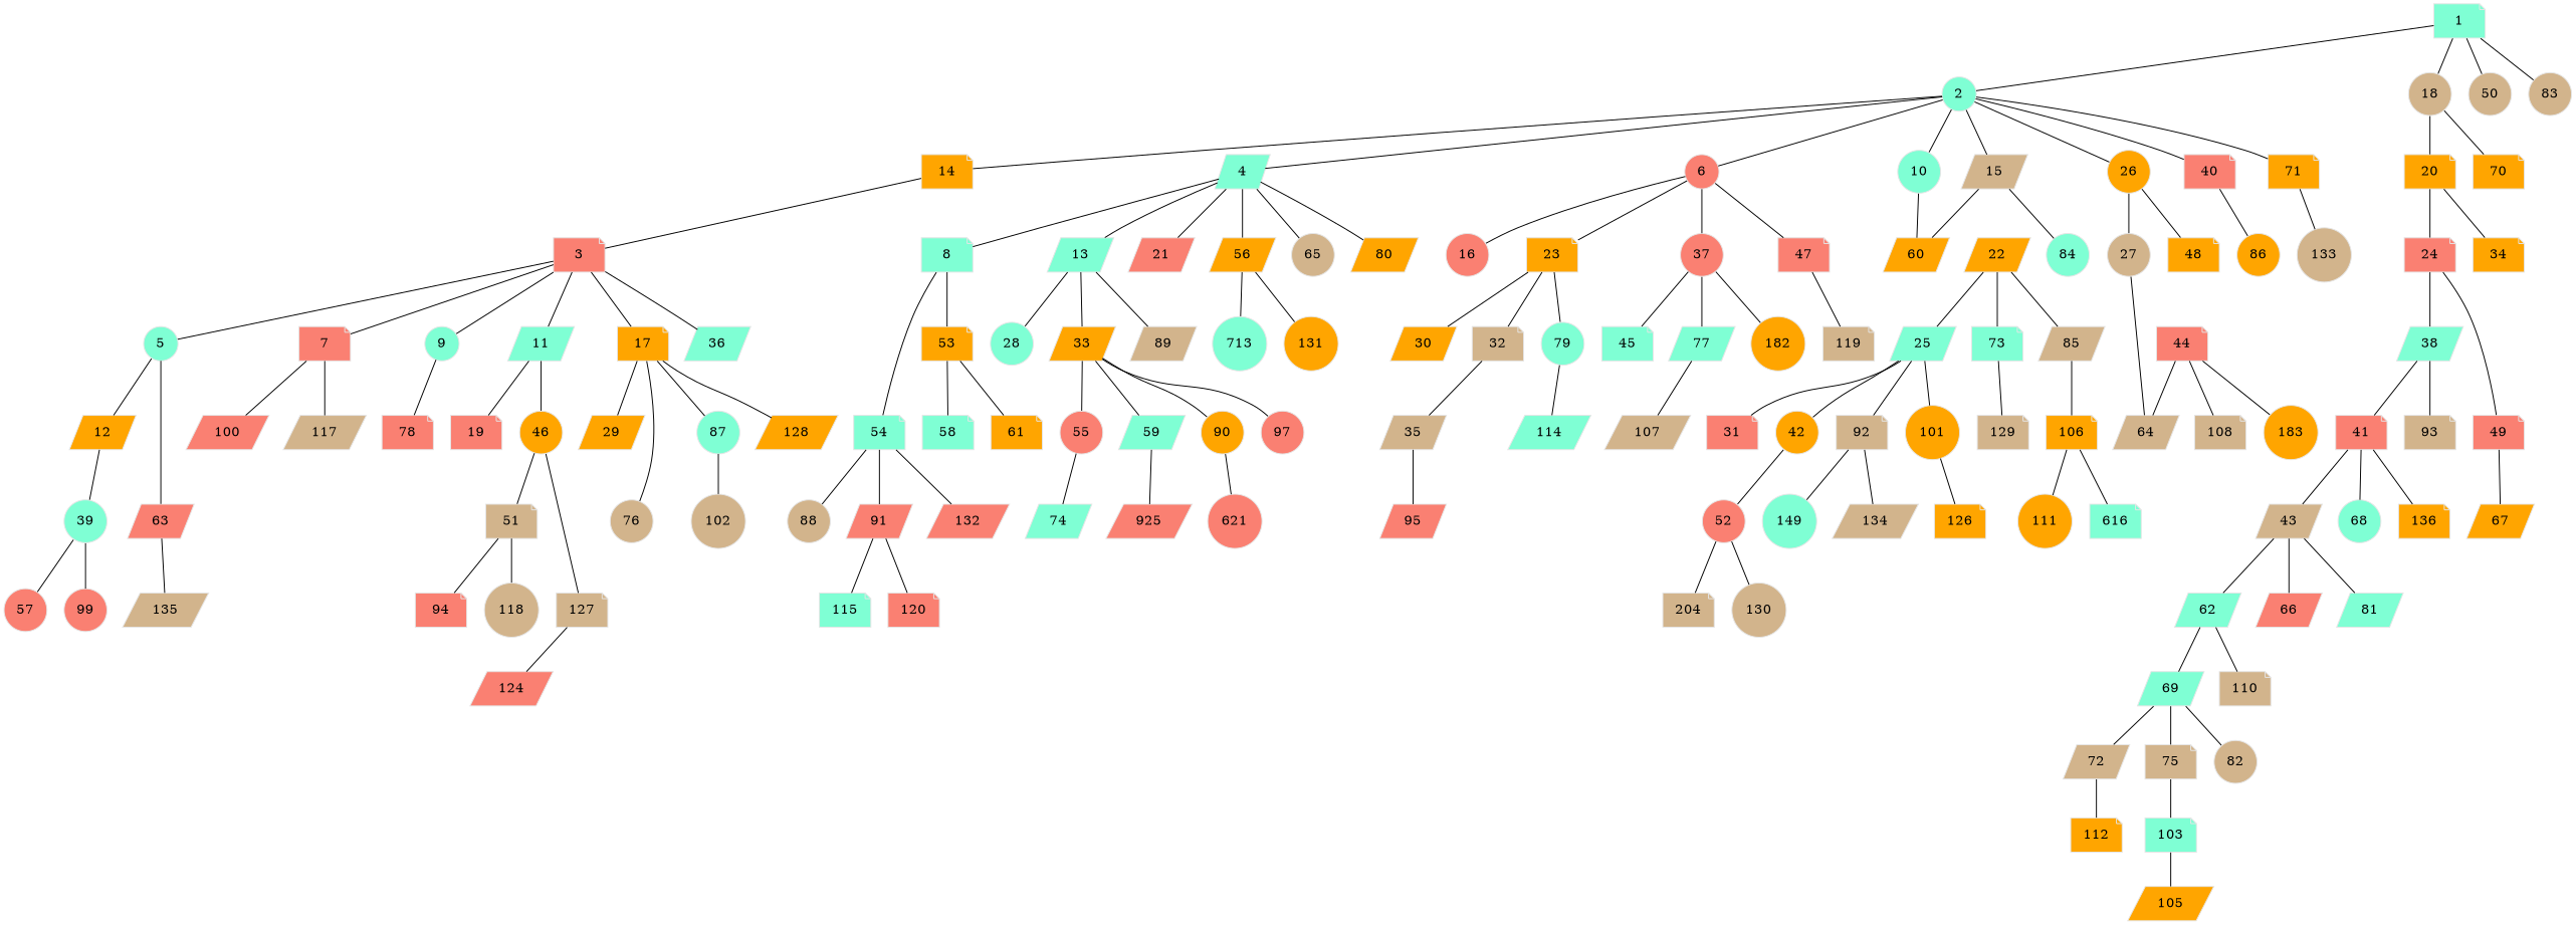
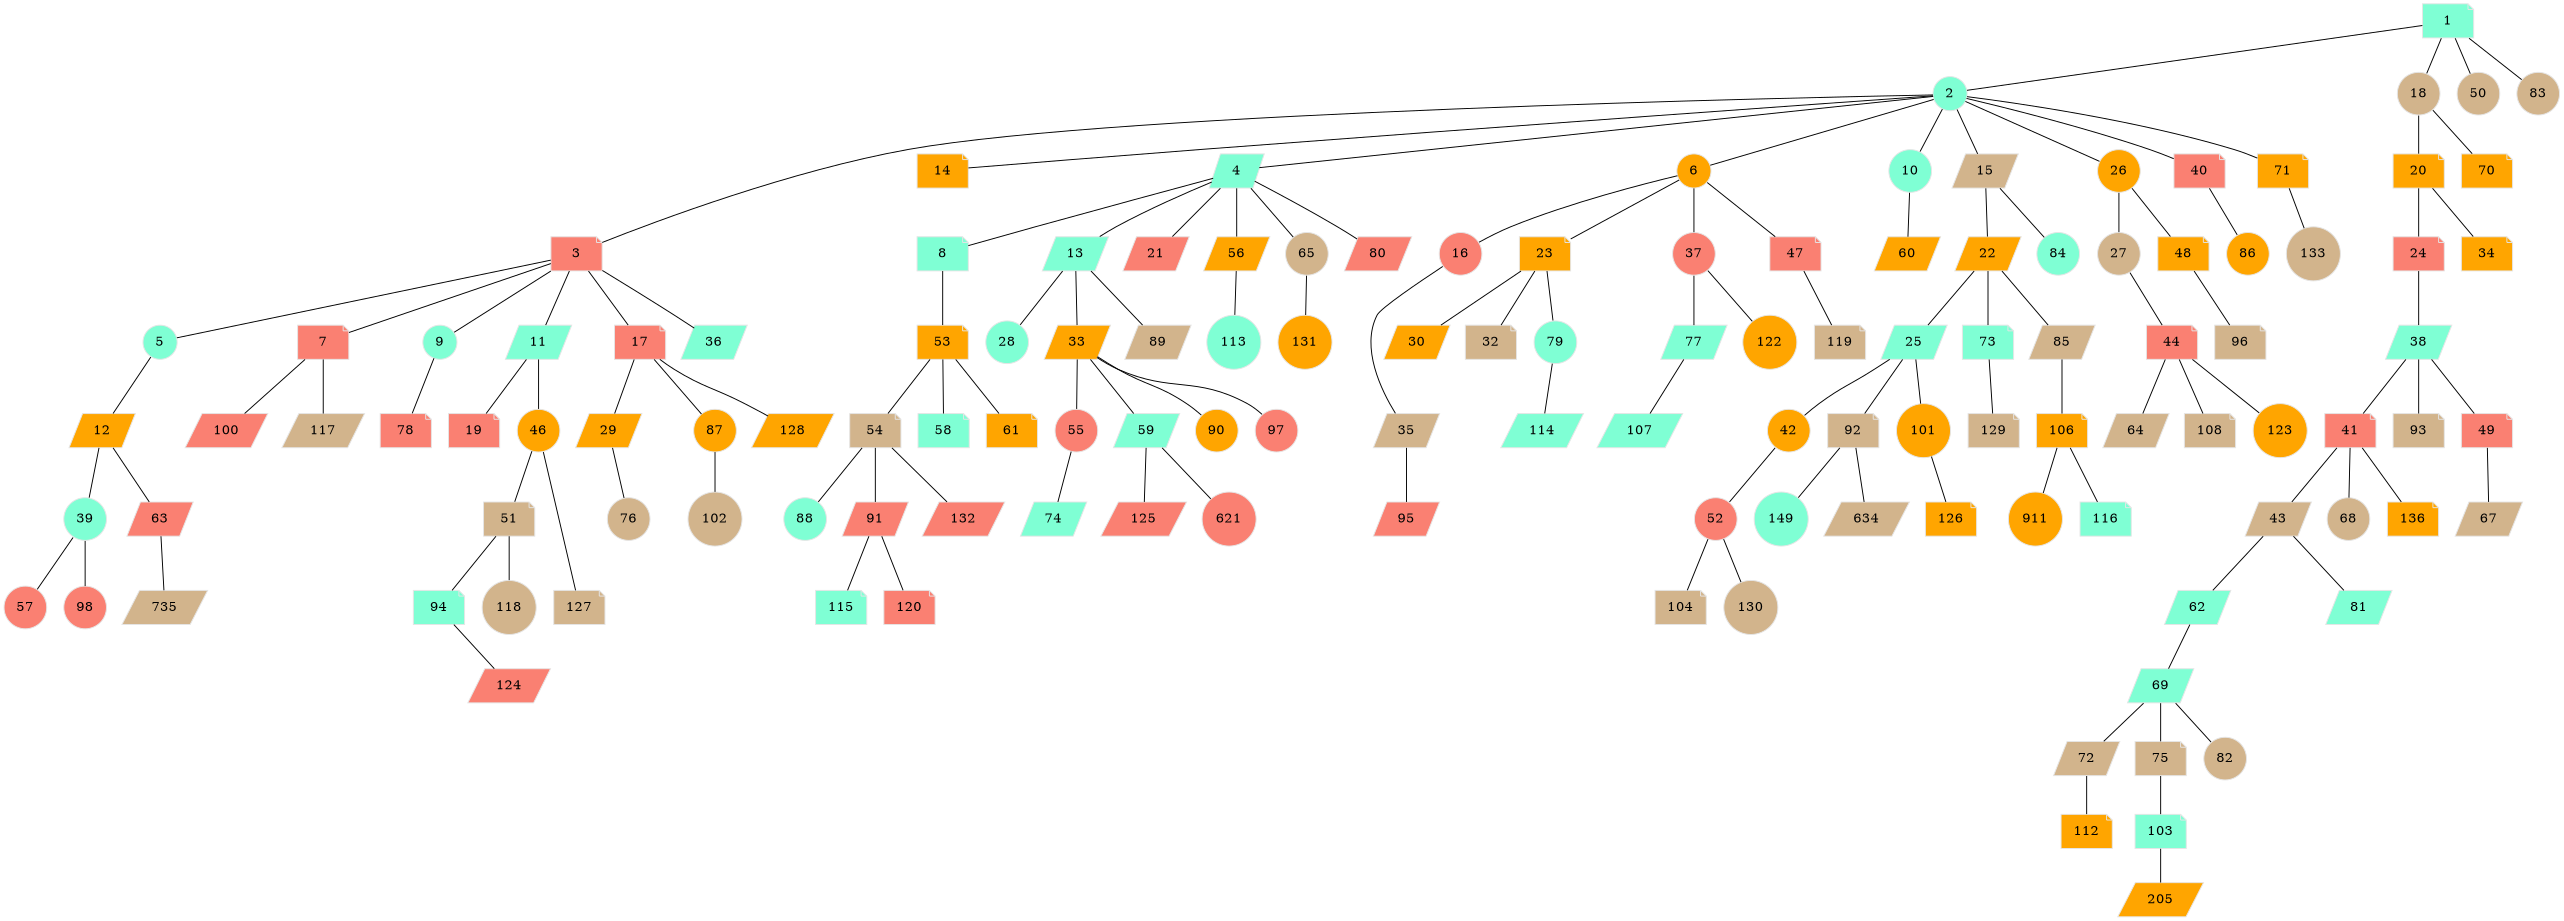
  graph {
    node [color=gray90 fillcolor=orange shape=note style=filled]
    1 [fillcolor=aquamarine]
    2 [fillcolor=aquamarine shape=circle]
    18 [fillcolor=tan shape=circle]
    50 [fillcolor=tan shape=circle]
    83 [fillcolor=tan shape=circle]
    3 [fillcolor=salmon]
    4 [fillcolor=aquamarine shape=parallelogram]
-   6 [fillcolor=salmon shape=circle]
+   6 [shape=circle]
    10 [fillcolor=aquamarine shape=circle]
    14
    15 [fillcolor=tan shape=parallelogram]
    26 [shape=circle]
    40 [fillcolor=salmon]
    71
    20
    70
    5 [fillcolor=aquamarine shape=circle]
    7 [fillcolor=salmon]
    9 [fillcolor=aquamarine shape=circle]
    11 [fillcolor=aquamarine shape=parallelogram]
-   17
+   17 [fillcolor=salmon]
    36 [fillcolor=aquamarine shape=parallelogram]
    8 [fillcolor=aquamarine]
    13 [fillcolor=aquamarine shape=parallelogram]
    21 [fillcolor=salmon shape=parallelogram]
    56 [shape=parallelogram]
    65 [fillcolor=tan shape=circle]
-   80 [shape=parallelogram]
+   80 [fillcolor=salmon shape=parallelogram]
    16 [fillcolor=salmon shape=circle]
    23
    37 [fillcolor=salmon shape=circle]
    47 [fillcolor=salmon]
    60 [shape=parallelogram]
    22 [shape=parallelogram]
    84 [fillcolor=aquamarine shape=circle]
    27 [fillcolor=tan shape=circle]
    48
    86 [shape=circle]
    133 [fillcolor=tan shape=circle]
    12 [shape=parallelogram]
    100 [fillcolor=salmon shape=parallelogram]
    117 [fillcolor=tan shape=parallelogram]
    78 [fillcolor=salmon]
    19 [fillcolor=salmon]
    46 [shape=circle]
    29 [shape=parallelogram]
    76 [fillcolor=tan shape=circle]
-   87 [fillcolor=aquamarine shape=circle]
+   87 [shape=circle]
    128 [shape=parallelogram]
    53
    28 [fillcolor=aquamarine shape=circle]
    33 [shape=parallelogram]
    89 [fillcolor=tan shape=parallelogram]
-   113 [fillcolor=aquamarine shape=circle label=713]
+   113 [fillcolor=aquamarine shape=circle]
    131 [shape=circle]
    39 [fillcolor=aquamarine shape=circle]
    63 [fillcolor=salmon shape=parallelogram]
    30 [shape=parallelogram]
    32 [fillcolor=tan]
    79 [fillcolor=aquamarine shape=circle]
-   45 [fillcolor=aquamarine]
    77 [fillcolor=aquamarine shape=parallelogram]
-   122 [shape=circle label=182]
+   122 [shape=circle]
    119 [fillcolor=tan]
-   54 [fillcolor=aquamarine]
+   54 [fillcolor=tan]
    58 [fillcolor=aquamarine]
    61
    51 [fillcolor=tan]
    127 [fillcolor=tan]
    57 [fillcolor=salmon shape=circle]
-   98 [fillcolor=salmon shape=circle label=99]
-   135 [fillcolor=tan shape=parallelogram]
+   98 [fillcolor=salmon shape=circle]
+   135 [fillcolor=tan shape=parallelogram label=735]
    55 [fillcolor=salmon shape=circle]
    59 [fillcolor=aquamarine shape=parallelogram]
    90 [shape=circle]
    97 [fillcolor=salmon shape=circle]
    25 [fillcolor=aquamarine shape=parallelogram]
    73 [fillcolor=aquamarine]
    85 [fillcolor=tan shape=parallelogram]
    102 [fillcolor=tan shape=circle]
    24 [fillcolor=salmon]
    34
    38 [fillcolor=aquamarine shape=parallelogram]
-   31 [fillcolor=salmon]
    42 [shape=circle]
    92 [fillcolor=tan]
    101 [shape=circle]
    129 [fillcolor=tan]
    106
    35 [fillcolor=tan shape=parallelogram]
    114 [fillcolor=aquamarine shape=parallelogram]
    41 [fillcolor=salmon]
    49 [fillcolor=salmon]
    93 [fillcolor=tan]
    52 [fillcolor=salmon shape=circle]
    n96 [fillcolor=aquamarine label=149 shape=circle]
-   134 [fillcolor=tan shape=parallelogram]
+   134 [fillcolor=tan shape=parallelogram label=634]
    126
    44 [fillcolor=salmon]
+   96 [fillcolor=tan]
    64 [fillcolor=tan shape=parallelogram]
    108 [fillcolor=tan]
-   123 [shape=circle label=183]
+   123 [shape=circle]
    95 [fillcolor=salmon shape=parallelogram]
    74 [fillcolor=aquamarine shape=parallelogram]
-   125 [fillcolor=salmon shape=parallelogram label=925]
+   125 [fillcolor=salmon shape=parallelogram]
    n107 [fillcolor=salmon label=621 shape=circle]
-   107 [fillcolor=tan shape=parallelogram]
+   107 [fillcolor=aquamarine shape=parallelogram]
    43 [fillcolor=tan shape=parallelogram]
-   68 [fillcolor=aquamarine shape=circle]
+   68 [fillcolor=tan shape=circle]
    136
-   67 [shape=parallelogram]
+   67 [fillcolor=tan shape=parallelogram]
    62 [fillcolor=aquamarine shape=parallelogram]
-   66 [fillcolor=salmon shape=parallelogram]
    81 [fillcolor=aquamarine shape=parallelogram]
-   104 [fillcolor=tan label=204]
+   104 [fillcolor=tan]
    130 [fillcolor=tan shape=circle]
    69 [fillcolor=aquamarine shape=parallelogram]
-   110 [fillcolor=tan]
-   94 [fillcolor=salmon]
+   94 [fillcolor=aquamarine]
    118 [fillcolor=tan shape=circle]
    124 [fillcolor=salmon shape=parallelogram]
-   88 [fillcolor=tan shape=circle]
+   88 [fillcolor=aquamarine shape=circle]
    91 [fillcolor=salmon shape=parallelogram]
    132 [fillcolor=salmon shape=parallelogram]
    115 [fillcolor=aquamarine]
    120 [fillcolor=salmon]
    72 [fillcolor=tan shape=parallelogram]
    75 [fillcolor=tan]
    82 [fillcolor=tan shape=circle]
    112
    103 [fillcolor=aquamarine]
-   105 [shape=parallelogram]
-   111 [shape=circle]
-   116 [fillcolor=aquamarine label=616]
+   105 [shape=parallelogram label=205]
+   111 [shape=circle label=911]
+   116 [fillcolor=aquamarine]
    1 -- 2
    1 -- 18
    1 -- 50
    1 -- 83
-   14 -- 3
+   2 -- 3
    2 -- 4
    2 -- 6
    2 -- 10
    2 -- 14
    2 -- 15
    2 -- 26
    2 -- 40
    2 -- 71
    18 -- 20
    18 -- 70
    3 -- 5
    3 -- 7
    3 -- 9
    3 -- 11
    3 -- 17
    3 -- 36
    4 -- 8
    4 -- 13
    4 -- 21
    4 -- 56
    4 -- 65
    4 -- 80
    6 -- 16
    6 -- 23
    6 -- 37
    6 -- 47
    10 -- 60
-   15 -- 60
+   15 -- 22
    15 -- 84
    26 -- 27
    26 -- 48
    40 -- 86
    71 -- 133
    20 -- 24
    20 -- 34
    5 -- 12
    7 -- 100
    7 -- 117
    9 -- 78
    11 -- 19
    11 -- 46
    17 -- 29
-   17 -- 76
+   29 -- 76
    17 -- 87
    17 -- 128
    8 -- 53
    13 -- 28
    13 -- 33
    13 -- 89
    56 -- 113
-   56 -- 131
+   65 -- 131
    23 -- 30
    23 -- 32
    23 -- 79
-   37 -- 45
    37 -- 77
    37 -- 122
    47 -- 119
    22 -- 25
    22 -- 73
    22 -- 85
-   27 -- 64
+   27 -- 44
+   48 -- 96
    12 -- 39
-   5 -- 63
+   12 -- 63
    46 -- 51
    46 -- 127
    87 -- 102
-   8 -- 54
+   53 -- 54
    53 -- 58
    53 -- 61
    33 -- 55
    33 -- 59
    33 -- 90
    33 -- 97
    39 -- 57
    39 -- 98
    63 -- 135
-   32 -- 35
+   16 -- 35
    79 -- 114
    77 -- 107
    54 -- 88
    54 -- 91
    54 -- 132
    51 -- 94
    51 -- 118
    55 -- 74
    59 -- 125
-   90 -- n107
-   25 -- 31
+   59 -- n107
    25 -- 42
    25 -- 92
    25 -- 101
    73 -- 129
    85 -- 106
    24 -- 38
    38 -- 41
-   24 -- 49
+   38 -- 49
    38 -- 93
    42 -- 52
    92 -- n96
    92 -- 134
    101 -- 126
    106 -- 111
    106 -- 116
    35 -- 95
    41 -- 43
    41 -- 68
    41 -- 136
    49 -- 67
    52 -- 104
    52 -- 130
    44 -- 64
    44 -- 108
    44 -- 123
    43 -- 62
-   43 -- 66
    43 -- 81
    62 -- 69
-   62 -- 110
    69 -- 72
    69 -- 75
    69 -- 82
-   127 -- 124
+   94 -- 124
    91 -- 115
    91 -- 120
    72 -- 112
    75 -- 103
    103 -- 105
  }
